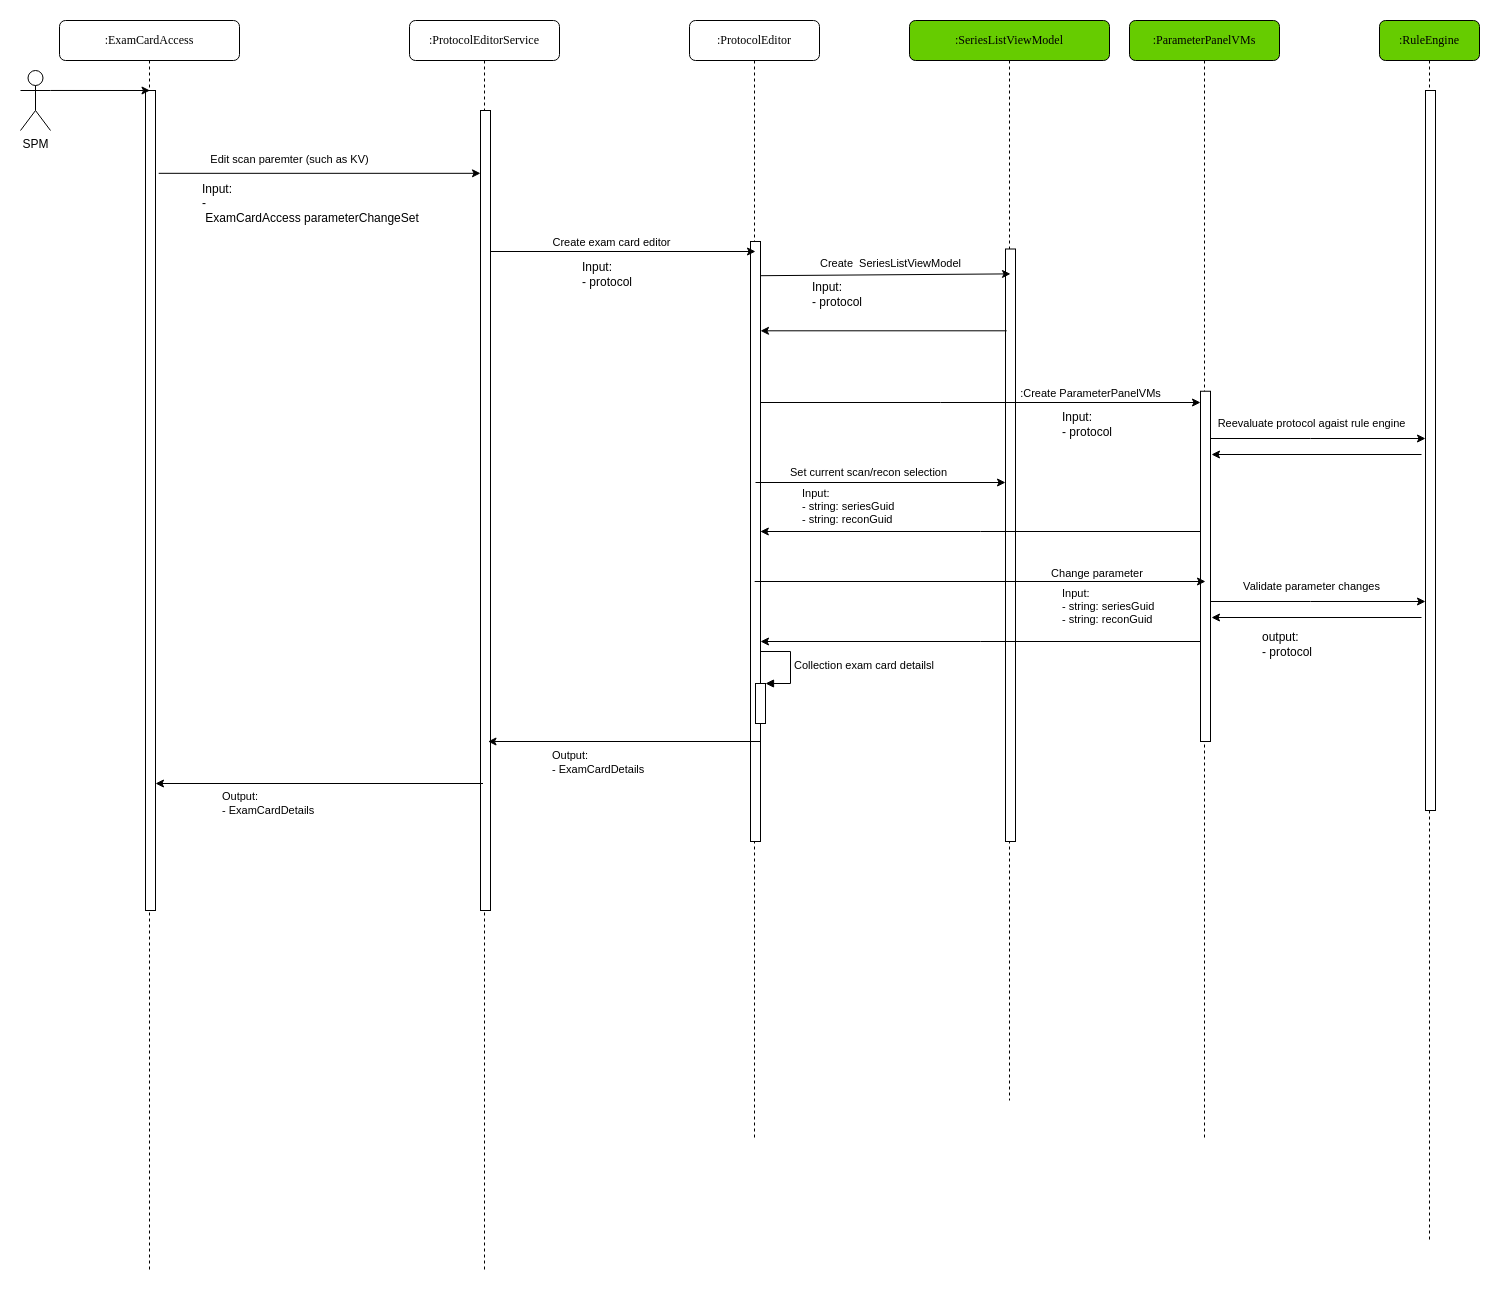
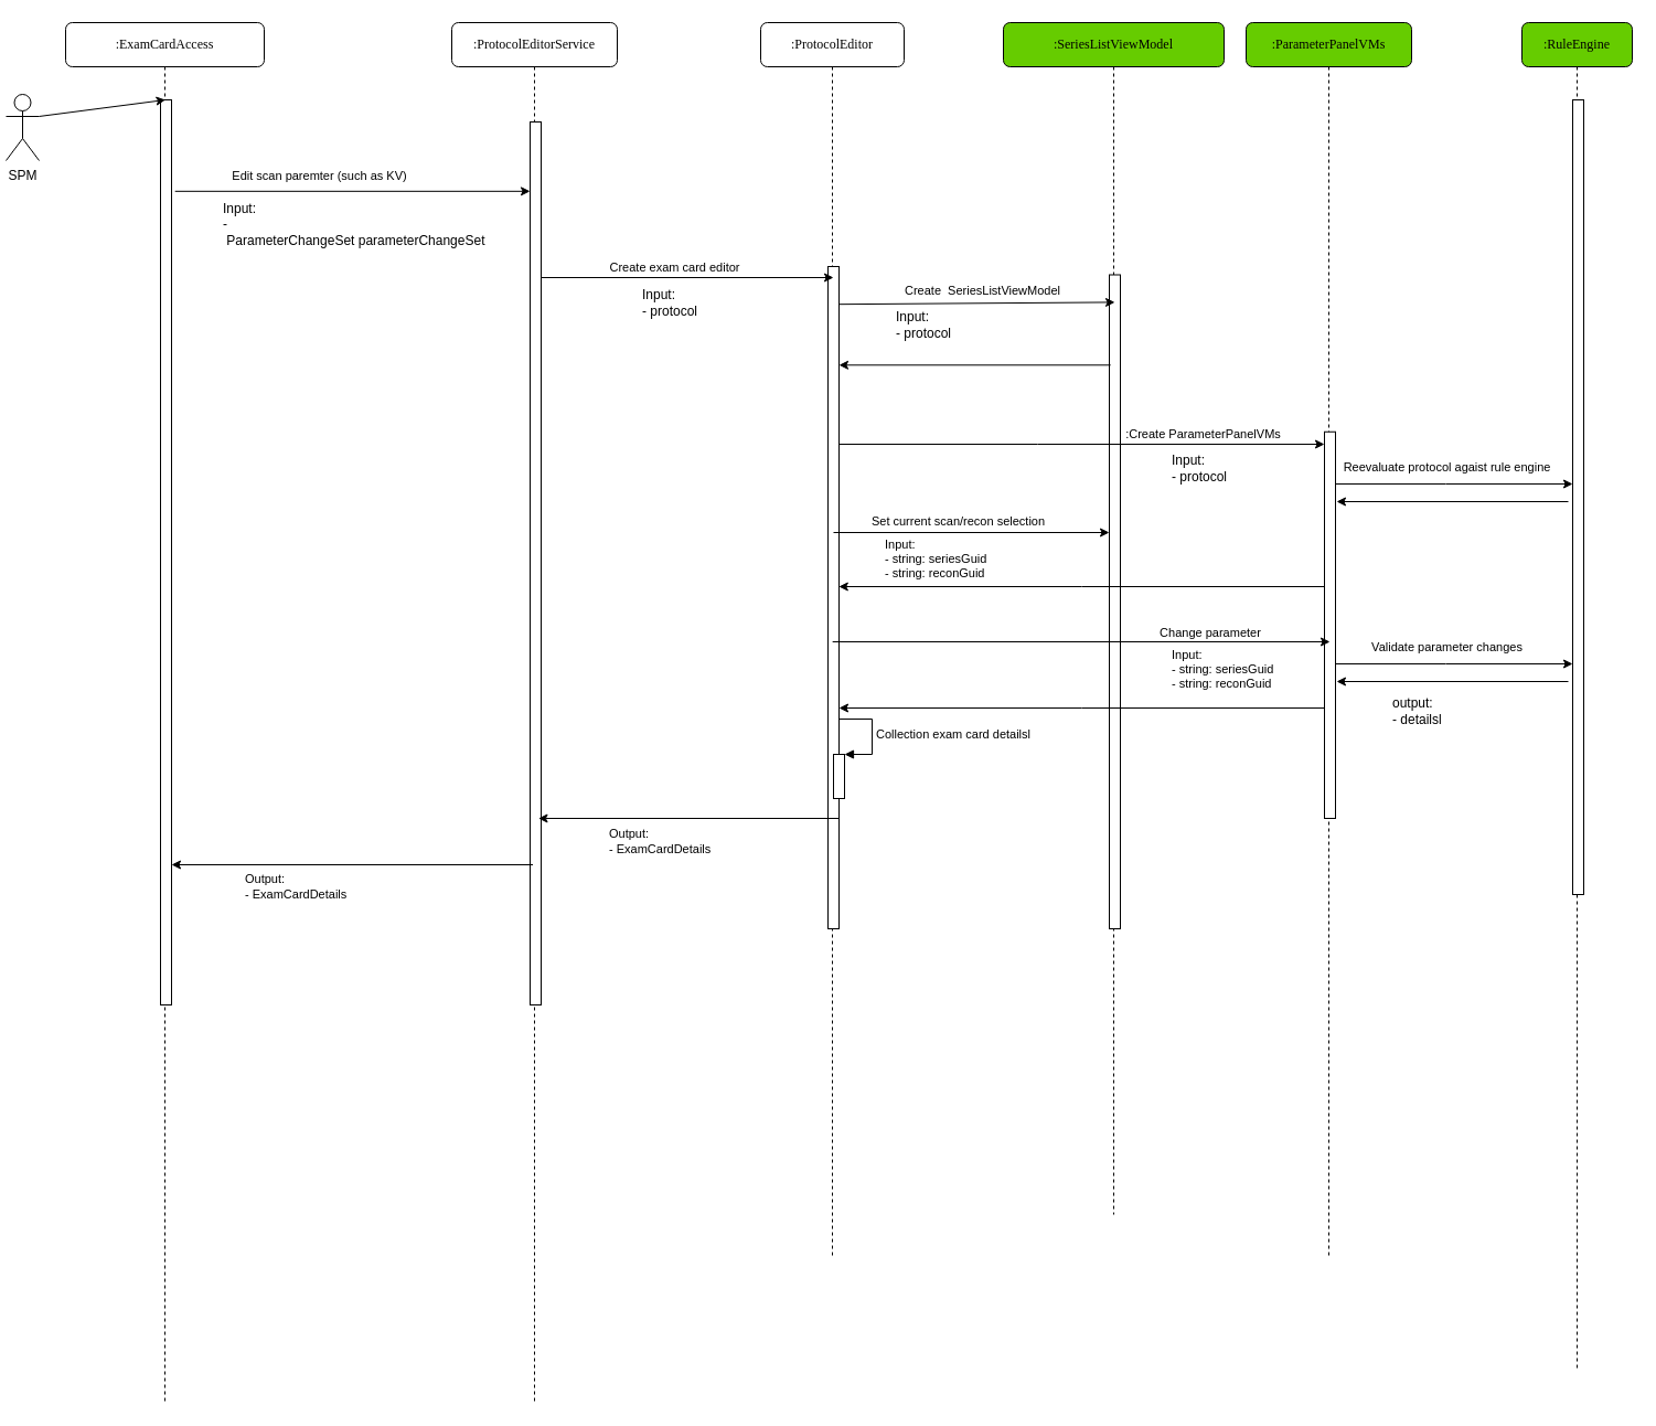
  <mxCell id="0" />
  <mxCell id="1" parent="0" />
  <mxCell id="2" value=":ProtocolEditorService" style="shape=umlLifeline;perimeter=lifelinePerimeter;whiteSpace=wrap;html=1;container=1;collapsible=0;recursiveResize=0;outlineConnect=0;rounded=1;shadow=0;comic=0;labelBackgroundColor=none;strokeWidth=1;fontFamily=Verdana;fontSize=12;align=center;" parent="1" vertex="1"><mxGeometry x="409" y="20" width="150" height="1250" as="geometry" /></mxCell>
  <mxCell id="3" value="" style="html=1;points=[];perimeter=orthogonalPerimeter;rounded=0;shadow=0;comic=0;labelBackgroundColor=none;strokeWidth=1;fontFamily=Verdana;fontSize=12;align=center;" parent="2" vertex="1"><mxGeometry x="71" y="90" width="10" height="800" as="geometry" /></mxCell>
  <mxCell id="4" value=":ProtocolEditor" style="shape=umlLifeline;perimeter=lifelinePerimeter;whiteSpace=wrap;html=1;container=1;collapsible=0;recursiveResize=0;outlineConnect=0;rounded=1;shadow=0;comic=0;labelBackgroundColor=none;strokeWidth=1;fontFamily=Verdana;fontSize=12;align=center;" parent="1" vertex="1"><mxGeometry x="689" y="20" width="130" height="1120" as="geometry" /></mxCell>
  <mxCell id="5" value="" style="html=1;points=[];perimeter=orthogonalPerimeter;fontSize=11;" parent="4" vertex="1"><mxGeometry x="61" y="221" width="10" height="600" as="geometry" /></mxCell>
  <mxCell id="6" value="" style="html=1;points=[];perimeter=orthogonalPerimeter;fontSize=11;" parent="4" vertex="1"><mxGeometry x="66" y="663" width="10" height="40" as="geometry" /></mxCell>
  <mxCell id="7" value="Collection exam card detailsl" style="edgeStyle=orthogonalEdgeStyle;html=1;align=left;spacingLeft=2;endArrow=block;rounded=0;entryX=1;entryY=0;fontSize=11;" parent="4" target="6" edge="1"><mxGeometry relative="1" as="geometry"><mxPoint x="71" y="631" as="sourcePoint" /><Array as="points"><mxPoint x="101" y="631" /></Array></mxGeometry></mxCell>
  <mxCell id="8" value="" style="endArrow=classic;html=1;rounded=0;fontSize=11;" parent="4" edge="1"><mxGeometry width="50" height="50" relative="1" as="geometry"><mxPoint x="71" y="721" as="sourcePoint" /><mxPoint x="-201.5" y="721" as="targetPoint" /><Array as="points" /></mxGeometry></mxCell>
  <mxCell id="9" value=":SeriesListViewModel" style="shape=umlLifeline;perimeter=lifelinePerimeter;whiteSpace=wrap;html=1;container=1;collapsible=0;recursiveResize=0;outlineConnect=0;rounded=1;shadow=0;comic=0;labelBackgroundColor=none;strokeWidth=1;fontFamily=Verdana;fontSize=12;align=center;fillColor=#66CC00;" parent="1" vertex="1"><mxGeometry x="909" y="20" width="200" height="1080" as="geometry" /></mxCell>
  <mxCell id="10" value="" style="html=1;points=[];perimeter=orthogonalPerimeter;rounded=0;shadow=0;comic=0;labelBackgroundColor=none;strokeWidth=1;fontFamily=Verdana;fontSize=12;align=center;" parent="9" vertex="1"><mxGeometry x="96" y="228.5" width="10" height="592.5" as="geometry" /></mxCell>
  <mxCell id="11" value="Input:&lt;br&gt;- protocol" style="text;html=1;strokeColor=none;fillColor=none;align=left;verticalAlign=middle;whiteSpace=wrap;rounded=0;" parent="9" vertex="1"><mxGeometry x="151" y="381" width="100" height="45" as="geometry" /></mxCell>
  <mxCell id="12" value="" style="endArrow=classic;html=1;rounded=0;fontSize=11;" parent="9" edge="1"><mxGeometry width="50" height="50" relative="1" as="geometry"><mxPoint x="291" y="511.0" as="sourcePoint" /><mxPoint x="-149.19" y="511" as="targetPoint" /><Array as="points"><mxPoint x="291" y="511" /><mxPoint x="71" y="511" /></Array></mxGeometry></mxCell>
  <mxCell id="13" value="Input:&lt;br style=&quot;border-color: var(--border-color);&quot;&gt;&lt;span style=&quot;&quot;&gt;- string:&amp;nbsp;seriesGuid&lt;/span&gt;&lt;br style=&quot;border-color: var(--border-color);&quot;&gt;&lt;span style=&quot;&quot;&gt;- string: reconGuid&lt;/span&gt;" style="text;html=1;align=left;verticalAlign=middle;resizable=0;points=[];autosize=1;strokeColor=none;fillColor=none;fontSize=11;" vertex="1" parent="9"><mxGeometry x="151" y="561" width="120" height="50" as="geometry" /></mxCell>
  <mxCell id="14" value="" style="endArrow=classic;html=1;rounded=0;fontSize=11;" edge="1" parent="9"><mxGeometry width="50" height="50" relative="1" as="geometry"><mxPoint x="291.19" y="621.0" as="sourcePoint" /><mxPoint x="-149.0" y="621" as="targetPoint" /><Array as="points"><mxPoint x="291.19" y="621" /><mxPoint x="71.19" y="621" /></Array></mxGeometry></mxCell>
  <mxCell id="15" value=":RuleEngine" style="shape=umlLifeline;perimeter=lifelinePerimeter;whiteSpace=wrap;html=1;container=1;collapsible=0;recursiveResize=0;outlineConnect=0;rounded=1;shadow=0;comic=0;labelBackgroundColor=none;strokeWidth=1;fontFamily=Verdana;fontSize=12;align=center;fillColor=#66CC00;" parent="1" vertex="1"><mxGeometry x="1379" y="20" width="100" height="1220" as="geometry" /></mxCell>
  <mxCell id="16" value="" style="html=1;points=[];perimeter=orthogonalPerimeter;rounded=0;shadow=0;comic=0;labelBackgroundColor=none;strokeWidth=1;fontFamily=Verdana;fontSize=12;align=center;" parent="15" vertex="1"><mxGeometry x="46" y="70" width="10" height="720" as="geometry" /></mxCell>
  <mxCell id="17" value=":ParameterPanelVMs" style="shape=umlLifeline;perimeter=lifelinePerimeter;whiteSpace=wrap;html=1;container=1;collapsible=0;recursiveResize=0;outlineConnect=0;rounded=1;shadow=0;comic=0;labelBackgroundColor=none;strokeWidth=1;fontFamily=Verdana;fontSize=12;align=center;fillColor=#66CC00;" parent="1" vertex="1"><mxGeometry x="1129" y="20" width="150" height="1120" as="geometry" /></mxCell>
  <mxCell id="18" value="" style="html=1;points=[];perimeter=orthogonalPerimeter;rounded=0;shadow=0;comic=0;labelBackgroundColor=none;strokeWidth=1;fontFamily=Verdana;fontSize=12;align=center;" parent="17" vertex="1"><mxGeometry x="71" y="370.75" width="10" height="350.25" as="geometry" /></mxCell>
  <mxCell id="19" value=":ExamCardAccess" style="shape=umlLifeline;perimeter=lifelinePerimeter;whiteSpace=wrap;html=1;container=1;collapsible=0;recursiveResize=0;outlineConnect=0;rounded=1;shadow=0;comic=0;labelBackgroundColor=none;strokeWidth=1;fontFamily=Verdana;fontSize=12;align=center;" parent="1" vertex="1"><mxGeometry x="59" y="20" width="180" height="1250" as="geometry" /></mxCell>
  <mxCell id="20" value="" style="html=1;points=[];perimeter=orthogonalPerimeter;rounded=0;shadow=0;comic=0;labelBackgroundColor=none;strokeWidth=1;fontFamily=Verdana;fontSize=12;align=center;" parent="19" vertex="1"><mxGeometry x="86" y="70" width="10" height="820" as="geometry" /></mxCell>
- <mxCell id="21" value="SPM" style="shape=umlActor;verticalLabelPosition=bottom;verticalAlign=top;html=1;outlineConnect=0;" parent="1" vertex="1"><mxGeometry x="20" y="70" width="30" height="60" as="geometry" /></mxCell>
+ <mxCell id="21" value="SPM" style="shape=umlActor;verticalLabelPosition=bottom;verticalAlign=top;html=1;outlineConnect=0;" parent="1" vertex="1"><mxGeometry x="5" y="85" width="30" height="60" as="geometry" /></mxCell>
  <mxCell id="22" value="" style="endArrow=classic;html=1;rounded=0;exitX=1.32;exitY=0.101;exitDx=0;exitDy=0;exitPerimeter=0;" parent="1" source="20" edge="1" target="3"><mxGeometry width="50" height="50" relative="1" as="geometry"><mxPoint x="270" y="120" as="sourcePoint" /><mxPoint x="484.5" y="206.15" as="targetPoint" /></mxGeometry></mxCell>
  <mxCell id="23" value="Edit scan paremter (such as KV)" style="edgeLabel;html=1;align=center;verticalAlign=middle;resizable=0;points=[];" parent="22" vertex="1" connectable="0"><mxGeometry x="-0.356" y="-1" relative="1" as="geometry"><mxPoint x="26" y="-15" as="offset" /></mxGeometry></mxCell>
- <mxCell id="24" value="Input:&lt;br style=&quot;border-color: var(--border-color);&quot;&gt;-&amp;nbsp;ExamCardAccess&amp;nbsp;parameterChangeSet" style="text;html=1;strokeColor=none;fillColor=none;align=left;verticalAlign=middle;whiteSpace=wrap;rounded=0;" parent="1" vertex="1"><mxGeometry x="200" y="180" width="220" height="45" as="geometry" /></mxCell>
+ <mxCell id="24" value="Input:&lt;br style=&quot;border-color: var(--border-color);&quot;&gt;-&amp;nbsp;ParameterChangeSet&amp;nbsp;parameterChangeSet" style="text;html=1;strokeColor=none;fillColor=none;align=left;verticalAlign=middle;whiteSpace=wrap;rounded=0;" parent="1" vertex="1"><mxGeometry x="200" y="180" width="220" height="45" as="geometry" /></mxCell>
  <mxCell id="25" value="" style="endArrow=classic;html=1;rounded=0;startArrow=none;" parent="1" edge="1"><mxGeometry width="50" height="50" relative="1" as="geometry"><mxPoint x="490" y="251" as="sourcePoint" /><mxPoint x="755" y="251" as="targetPoint" /><Array as="points" /></mxGeometry></mxCell>
  <mxCell id="26" value="Create exam card editor" style="edgeLabel;html=1;align=center;verticalAlign=middle;resizable=0;points=[];fontSize=11;" parent="25" vertex="1" connectable="0"><mxGeometry x="0.774" y="-2" relative="1" as="geometry"><mxPoint x="-115" y="-12" as="offset" /></mxGeometry></mxCell>
  <mxCell id="27" value="" style="endArrow=classic;html=1;rounded=0;fontSize=11;startArrow=none;" parent="1" edge="1" source="5"><mxGeometry width="50" height="50" relative="1" as="geometry"><mxPoint x="765" y="402" as="sourcePoint" /><mxPoint x="1200" y="402" as="targetPoint" /><Array as="points"><mxPoint x="940" y="402" /></Array></mxGeometry></mxCell>
  <mxCell id="28" value="Input:&lt;br&gt;- protocol" style="text;html=1;strokeColor=none;fillColor=none;align=left;verticalAlign=middle;whiteSpace=wrap;rounded=0;" parent="1" vertex="1"><mxGeometry x="580" y="251" width="100" height="45" as="geometry" /></mxCell>
  <mxCell id="29" value="Input:&lt;br&gt;- protocol" style="text;html=1;strokeColor=none;fillColor=none;align=left;verticalAlign=middle;whiteSpace=wrap;rounded=0;" parent="1" vertex="1"><mxGeometry x="810" y="271" width="100" height="45" as="geometry" /></mxCell>
  <mxCell id="30" value="" style="endArrow=classic;html=1;rounded=0;fontSize=11;startArrow=none;" parent="1" edge="1"><mxGeometry width="50" height="50" relative="1" as="geometry"><mxPoint x="1210" y="438" as="sourcePoint" /><mxPoint x="1425" y="438" as="targetPoint" /><Array as="points"><mxPoint x="1310" y="438" /></Array></mxGeometry></mxCell>
  <mxCell id="31" value="Reevaluate protocol agaist rule engine" style="edgeLabel;html=1;align=center;verticalAlign=middle;resizable=0;points=[];fontSize=11;" parent="30" vertex="1" connectable="0"><mxGeometry x="-0.086" y="1" relative="1" as="geometry"><mxPoint x="2" y="-15" as="offset" /></mxGeometry></mxCell>
  <mxCell id="32" value="" style="endArrow=classic;html=1;rounded=0;fontSize=11;" parent="1" edge="1"><mxGeometry width="50" height="50" relative="1" as="geometry"><mxPoint x="1421" y="454" as="sourcePoint" /><mxPoint x="1210.997" y="454" as="targetPoint" /><Array as="points" /></mxGeometry></mxCell>
  <mxCell id="33" value="" style="endArrow=classic;html=1;rounded=0;exitX=1;exitY=0.333;exitDx=0;exitDy=0;exitPerimeter=0;" parent="1" source="21" edge="1"><mxGeometry width="50" height="50" relative="1" as="geometry"><mxPoint x="60" y="100" as="sourcePoint" /><mxPoint x="149.5" y="90" as="targetPoint" /></mxGeometry></mxCell>
  <mxCell id="34" value="" style="endArrow=classic;html=1;rounded=0;fontSize=11;" parent="1" edge="1"><mxGeometry width="50" height="50" relative="1" as="geometry"><mxPoint x="482.5" y="783" as="sourcePoint" /><mxPoint x="155" y="783" as="targetPoint" /><Array as="points" /></mxGeometry></mxCell>
  <mxCell id="35" value="Output: &lt;br&gt;- ExamCardDetails" style="edgeLabel;html=1;align=left;verticalAlign=middle;resizable=0;points=[];" parent="1" vertex="1" connectable="0"><mxGeometry x="219.999" y="802" as="geometry" /></mxCell>
  <mxCell id="36" value="Output: &lt;br&gt;- ExamCardDetails" style="edgeLabel;html=1;align=left;verticalAlign=middle;resizable=0;points=[];" parent="1" vertex="1" connectable="0"><mxGeometry x="549.999" y="761" as="geometry" /></mxCell>
  <mxCell id="37" value="" style="endArrow=classic;html=1;rounded=0;fontSize=11;entryX=0.5;entryY=0.042;entryDx=0;entryDy=0;entryPerimeter=0;exitX=1.047;exitY=0.057;exitDx=0;exitDy=0;exitPerimeter=0;" parent="1" source="5" target="10" edge="1"><mxGeometry width="50" height="50" relative="1" as="geometry"><mxPoint x="780" y="272.88" as="sourcePoint" /><mxPoint x="985" y="272.88" as="targetPoint" /></mxGeometry></mxCell>
  <mxCell id="38" value="Create&amp;nbsp; SeriesListViewModel" style="edgeLabel;html=1;align=center;verticalAlign=middle;resizable=0;points=[];fontSize=11;" parent="37" vertex="1" connectable="0"><mxGeometry x="0.286" y="2" relative="1" as="geometry"><mxPoint x="-31" y="-10" as="offset" /></mxGeometry></mxCell>
  <mxCell id="39" value=":Create ParameterPanelVMs" style="edgeLabel;html=1;align=center;verticalAlign=middle;resizable=0;points=[];fontSize=11;" parent="37" vertex="1" connectable="0"><mxGeometry x="0.286" y="2" relative="1" as="geometry"><mxPoint x="169" y="120" as="offset" /></mxGeometry></mxCell>
  <mxCell id="40" value="" style="endArrow=classic;html=1;rounded=0;fontSize=11;" edge="1" parent="1" target="10"><mxGeometry width="50" height="50" relative="1" as="geometry"><mxPoint x="755" y="482" as="sourcePoint" /><mxPoint x="1000" y="482" as="targetPoint" /></mxGeometry></mxCell>
  <mxCell id="41" value="Set current scan/recon selection" style="edgeLabel;html=1;align=center;verticalAlign=middle;resizable=0;points=[];fontSize=11;" vertex="1" connectable="0" parent="40"><mxGeometry x="-0.299" y="-3" relative="1" as="geometry"><mxPoint x="24" y="-14" as="offset" /></mxGeometry></mxCell>
  <mxCell id="42" value="Input:&lt;br style=&quot;border-color: var(--border-color);&quot;&gt;&lt;span style=&quot;&quot;&gt;- string:&amp;nbsp;seriesGuid&lt;/span&gt;&lt;br style=&quot;border-color: var(--border-color);&quot;&gt;&lt;span style=&quot;&quot;&gt;- string: reconGuid&lt;/span&gt;" style="text;html=1;align=left;verticalAlign=middle;resizable=0;points=[];autosize=1;strokeColor=none;fillColor=none;fontSize=11;" vertex="1" parent="1"><mxGeometry x="800" y="481" width="120" height="50" as="geometry" /></mxCell>
  <mxCell id="43" value="" style="endArrow=classic;html=1;rounded=0;fontSize=11;" edge="1" parent="1"><mxGeometry width="50" height="50" relative="1" as="geometry"><mxPoint x="754.167" y="581" as="sourcePoint" /><mxPoint x="1205" y="581" as="targetPoint" /></mxGeometry></mxCell>
  <mxCell id="44" value="Change parameter&amp;nbsp;" style="edgeLabel;html=1;align=center;verticalAlign=middle;resizable=0;points=[];fontSize=11;" vertex="1" connectable="0" parent="43"><mxGeometry x="-0.072" y="-2" relative="1" as="geometry"><mxPoint x="134" y="-11" as="offset" /></mxGeometry></mxCell>
  <mxCell id="45" value="" style="endArrow=classic;html=1;rounded=0;fontSize=11;startArrow=none;" edge="1" parent="1"><mxGeometry width="50" height="50" relative="1" as="geometry"><mxPoint x="1210" y="601" as="sourcePoint" /><mxPoint x="1425" y="601" as="targetPoint" /><Array as="points"><mxPoint x="1310" y="601" /></Array></mxGeometry></mxCell>
  <mxCell id="46" value="Validate parameter changes" style="edgeLabel;html=1;align=center;verticalAlign=middle;resizable=0;points=[];fontSize=11;" vertex="1" connectable="0" parent="45"><mxGeometry x="-0.086" y="1" relative="1" as="geometry"><mxPoint x="2" y="-15" as="offset" /></mxGeometry></mxCell>
  <mxCell id="47" value="" style="endArrow=classic;html=1;rounded=0;fontSize=11;" edge="1" parent="1"><mxGeometry width="50" height="50" relative="1" as="geometry"><mxPoint x="1421" y="617" as="sourcePoint" /><mxPoint x="1210.997" y="617" as="targetPoint" /><Array as="points" /></mxGeometry></mxCell>
  <mxCell id="48" value="" style="endArrow=classic;html=1;rounded=0;fontSize=11;exitX=0.117;exitY=0.16;exitDx=0;exitDy=0;exitPerimeter=0;" parent="1" edge="1"><mxGeometry width="50" height="50" relative="1" as="geometry"><mxPoint x="1006.17" y="330.3" as="sourcePoint" /><mxPoint x="760" y="330.3" as="targetPoint" /></mxGeometry></mxCell>
- <mxCell id="49" value="output:&lt;br&gt;- protocol" style="text;html=1;strokeColor=none;fillColor=none;align=left;verticalAlign=middle;whiteSpace=wrap;rounded=0;" vertex="1" parent="1"><mxGeometry x="1260" y="621" width="100" height="45" as="geometry" /></mxCell>
+ <mxCell id="49" value="output:&lt;br&gt;- detailsl" style="text;html=1;strokeColor=none;fillColor=none;align=left;verticalAlign=middle;whiteSpace=wrap;rounded=0;" vertex="1" parent="1"><mxGeometry x="1260" y="621" width="100" height="45" as="geometry" /></mxCell>
